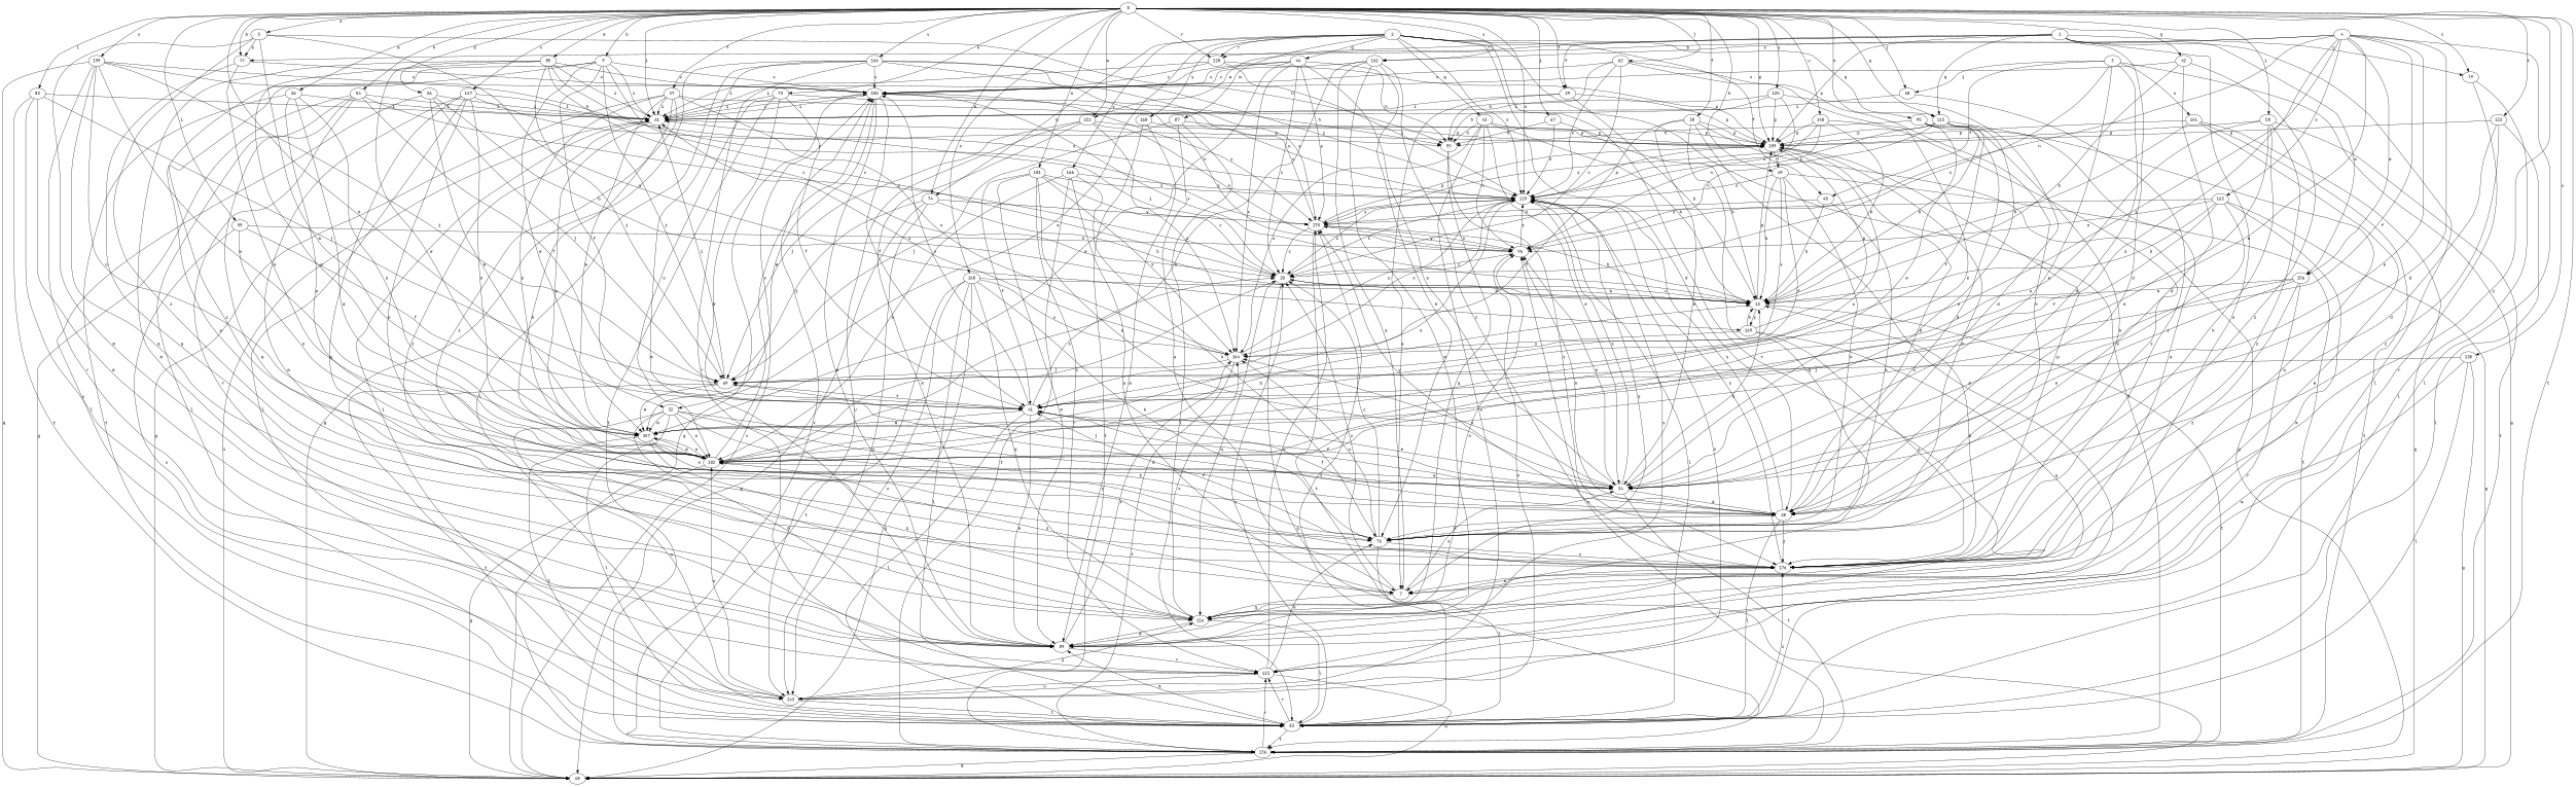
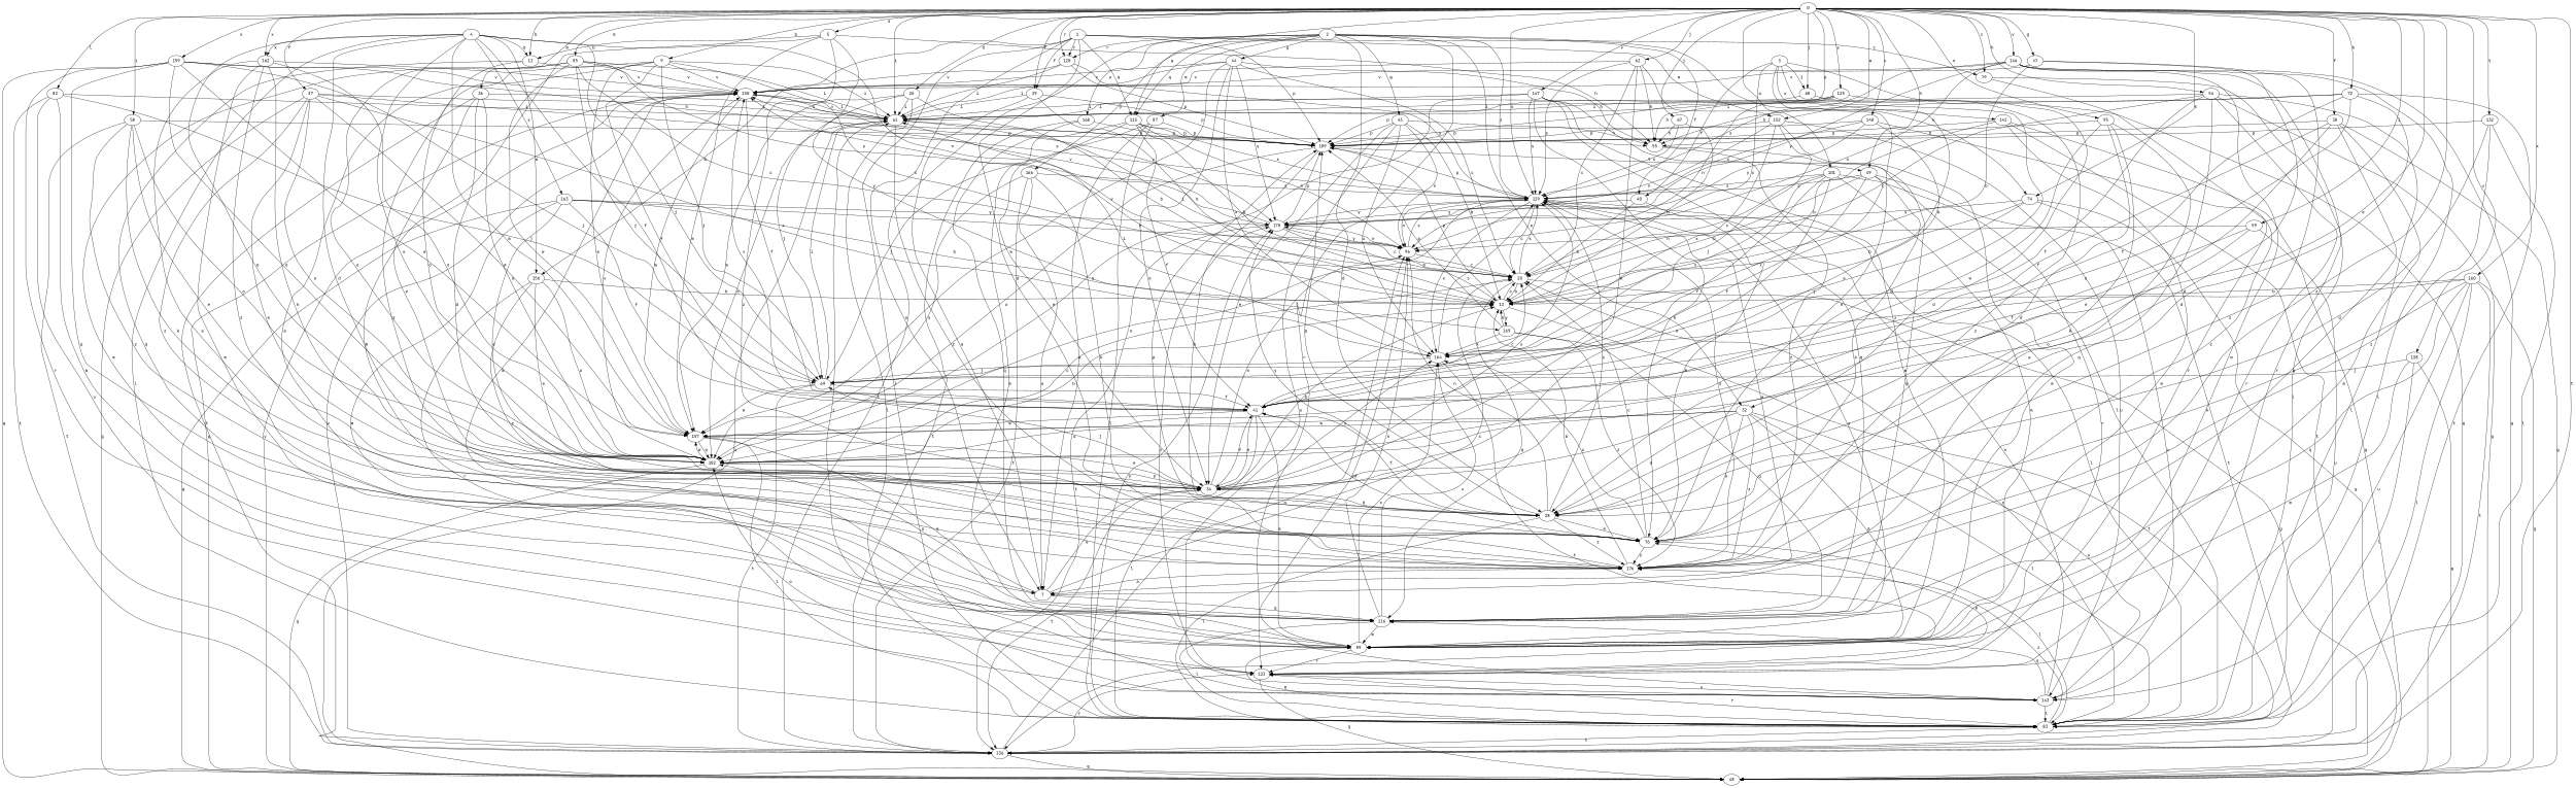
  strict digraph {
    fontname="JetBrains Mono"
    node [fontname="JetBrains Mono"]
    edge [fontname="JetBrains Mono"]
    0
    5
    9
    12
    19
    26
    32
    37
    38
    39
    42
    49
    54
    58
    59
    61
    62
    67
    68
    72
    74
    82
    85
    n24 [label=36]
    95
    101
    109
    115
    120
    125
    129
    132
    136
    138
    140
    146
    147
    152
    159
    160
    162
    176
    157
    55
    89
    169
    7
    20
    41
    69
    150
    102
    116
    83
    123
    13
    28
    76
    143
    48
    164
    34
    96
    170
    1
    156
    2
    40
    43
    44
    87
    166
    168
    3
    141
    4
    163
    0 -> 5 [label=a]
    0 -> 9 [label=b]
    0 -> 12 [label=b]
    0 -> 19 [label=c]
    0 -> 26 [label=d]
    0 -> 32 [label=e]
    0 -> 37 [label=f]
    0 -> 38 [label=f]
    0 -> 39 [label=f]
    0 -> 42 [label=g]
    0 -> 49 [label=h]
    0 -> 54 [label=h]
    0 -> 58 [label=i]
    0 -> 59 [label=i]
    0 -> 61 [label=i]
    0 -> 62 [label=j]
    0 -> 67 [label=j]
    0 -> 68 [label=j]
    0 -> 72 [label=k]
    0 -> 74 [label=k]
    0 -> 82 [label=l]
    0 -> 85 [label=m]
    0 -> n24 [label=m]
    0 -> 95 [label=n]
    0 -> 101 [label=o]
    0 -> 109 [label=p]
    0 -> 115 [label=q]
    0 -> 120 [label=r]
    0 -> 125 [label=s]
    0 -> 129 [label=s]
    0 -> 132 [label=t]
    0 -> 136 [label=t]
    0 -> 138 [label=u]
    0 -> 140 [label=u]
    0 -> 146 [label=v]
    0 -> 147 [label=v]
    0 -> 152 [label=w]
    0 -> 159 [label=x]
    0 -> 160 [label=x]
    0 -> 162 [label=x]
    0 -> 176 [label=z]
    5 -> 12 [label=b]
    5 -> 176 [label=z]
    5 -> 157 [label=w]
    5 -> 55 [label=h]
    5 -> 89 [label=m]
    5 -> 169 [label=y]
    9 -> 61 [label=i]
    9 -> 176 [label=z]
    9 -> 157 [label=w]
    9 -> 7 [label=a]
    9 -> 20 [label=c]
    9 -> 41 [label=f]
    9 -> 69 [label=j]
    9 -> 150 [label=v]
    12 -> 150 [label=v]
    12 -> 102 [label=o]
    12 -> 116 [label=q]
    19 -> 83 [label=l]
    19 -> 123 [label=r]
    26 -> 61 [label=i]
    26 -> 157 [label=w]
    26 -> 69 [label=j]
    26 -> 83 [label=l]
    26 -> 13 [label=b]
    32 -> 176 [label=z]
    32 -> 157 [label=w]
    32 -> 89 [label=m]
    32 -> 102 [label=o]
    32 -> 83 [label=l]
    32 -> 28 [label=d]
    32 -> 76 [label=k]
    32 -> 143 [label=u]
    37 -> 61 [label=i]
    37 -> 129 [label=s]
    37 -> 176 [label=z]
    37 -> 157 [label=w]
    37 -> 102 [label=o]
    37 -> 76 [label=k]
    37 -> 48 [label=g]
    37 -> 164 [label=x]
    38 -> 109 [label=p]
    38 -> 89 [label=m]
    38 -> 41 [label=f]
    38 -> 116 [label=q]
    38 -> 48 [label=g]
    38 -> 34 [label=e]
    39 -> 61 [label=i]
    39 -> 109 [label=p]
    39 -> 7 [label=a]
    39 -> 13 [label=b]
    42 -> 176 [label=z]
    42 -> 150 [label=v]
    42 -> 13 [label=b]
    42 -> 28 [label=d]
    49 -> 129 [label=s]
    49 -> 136 [label=t]
    49 -> 41 [label=f]
    49 -> 13 [label=b]
    49 -> 76 [label=k]
    49 -> 164 [label=x]
    54 -> 61 [label=i]
    54 -> 20 [label=c]
    54 -> 41 [label=f]
    54 -> 116 [label=q]
    54 -> 83 [label=l]
    54 -> 123 [label=r]
    54 -> 48 [label=g]
    58 -> 109 [label=p]
    58 -> 136 [label=t]
    58 -> 176 [label=z]
    58 -> 102 [label=o]
    58 -> 76 [label=k]
    58 -> 34 [label=e]
    59 -> 41 [label=f]
    59 -> 102 [label=o]
    59 -> 143 [label=u]
    59 -> 96 [label=n]
    61 -> 109 [label=p]
    61 -> 176 [label=z]
    61 -> 150 [label=v]
    61 -> 102 [label=o]
    62 -> 129 [label=s]
    62 -> 55 [label=h]
    62 -> 20 [label=c]
    62 -> 150 [label=v]
    62 -> 76 [label=k]
    62 -> 34 [label=e]
    67 -> 129 [label=s]
    67 -> 55 [label=h]
    67 -> 13 [label=b]
    68 -> 61 [label=i]
    68 -> 176 [label=z]
    72 -> 61 [label=i]
    72 -> 136 [label=t]
    72 -> 55 [label=h]
    72 -> 41 [label=f]
    72 -> 102 [label=o]
    72 -> 28 [label=d]
    74 -> 69 [label=j]
    74 -> 13 [label=b]
    74 -> 143 [label=u]
    74 -> 48 [label=g]
    74 -> 170 [label=y]
    82 -> 61 [label=i]
    82 -> 136 [label=t]
    82 -> 89 [label=m]
    82 -> 69 [label=j]
    82 -> 143 [label=u]
    85 -> 61 [label=i]
    85 -> 157 [label=w]
    85 -> 89 [label=m]
    85 -> 20 [label=c]
    85 -> 69 [label=j]
    85 -> 150 [label=v]
    85 -> 102 [label=o]
    85 -> 170 [label=y]
    n24 -> 61 [label=i]
    n24 -> 136 [label=t]
    n24 -> 102 [label=o]
    n24 -> 28 [label=d]
    n24 -> 34 [label=e]
    95 -> 157 [label=w]
    95 -> 55 [label=h]
    95 -> 7 [label=a]
    95 -> 28 [label=d]
    95 -> 76 [label=k]
    101 -> 129 [label=s]
    101 -> 89 [label=m]
    101 -> 20 [label=c]
    101 -> 41 [label=f]
    101 -> 123 [label=r]
    101 -> 164 [label=x]
    101 -> 34 [label=e]
    109 -> 49 [label=t]
    109 -> 102 [label=o]
    109 -> 76 [label=k]
    115 -> 109 [label=p]
    115 -> 129 [label=s]
    115 -> 41 [label=f]
    115 -> 116 [label=q]
    115 -> 13 [label=b]
    115 -> 34 [label=e]
    115 -> 96 [label=n]
    120 -> 61 [label=i]
    120 -> 109 [label=p]
    120 -> 129 [label=s]
    120 -> 150 [label=v]
    125 -> 61 [label=i]
    125 -> 109 [label=p]
    125 -> 55 [label=h]
    125 -> 28 [label=d]
    125 -> 96 [label=n]
    129 -> 109 [label=p]
    129 -> 7 [label=a]
    129 -> 20 [label=c]
    129 -> 102 [label=o]
    129 -> 83 [label=l]
    129 -> 164 [label=x]
+   129 -> 96 [label=n]
    129 -> 170 [label=y]
    132 -> 109 [label=p]
    132 -> 176 [label=z]
    132 -> 83 [label=l]
    132 -> 28 [label=d]
    136 -> 150 [label=v]
    136 -> 123 [label=r]
    136 -> 48 [label=g]
    136 -> 96 [label=n]
    138 -> 89 [label=m]
    138 -> 69 [label=j]
    138 -> 83 [label=l]
    138 -> 48 [label=g]
    140 -> 109 [label=p]
    140 -> 129 [label=s]
    140 -> 176 [label=z]
    140 -> 13 [label=b]
    140 -> 170 [label=y]
    146 -> 129 [label=s]
    146 -> 89 [label=m]
    146 -> 150 [label=v]
    146 -> 83 [label=l]
    146 -> 123 [label=r]
    146 -> 48 [label=g]
    146 -> 96 [label=n]
    146 -> 170 [label=y]
    147 -> 61 [label=i]
    147 -> 129 [label=s]
    147 -> 89 [label=m]
    147 -> 102 [label=o]
    147 -> 116 [label=q]
    147 -> 83 [label=l]
    147 -> 76 [label=k]
    152 -> 109 [label=p]
    152 -> 89 [label=m]
    152 -> 69 [label=j]
    152 -> 143 [label=u]
    152 -> 164 [label=x]
    152 -> 96 [label=n]
    159 -> 157 [label=w]
    159 -> 55 [label=h]
    159 -> 69 [label=j]
    159 -> 150 [label=v]
    159 -> 102 [label=o]
    159 -> 116 [label=q]
    159 -> 123 [label=r]
    159 -> 48 [label=g]
    160 -> 136 [label=t]
    160 -> 116 [label=q]
    160 -> 83 [label=l]
    160 -> 13 [label=b]
    160 -> 76 [label=k]
    160 -> 143 [label=u]
    160 -> 48 [label=g]
    160 -> 164 [label=x]
    162 -> 176 [label=z]
    162 -> 89 [label=m]
    162 -> 7 [label=a]
    162 -> 150 [label=v]
    162 -> 102 [label=o]
    162 -> 76 [label=k]
    176 -> 109 [label=p]
    176 -> 129 [label=s]
    176 -> 7 [label=a]
    176 -> 13 [label=b]
    157 -> 102 [label=o]
    157 -> 116 [label=q]
    157 -> 83 [label=l]
    157 -> 34 [label=e]
    55 -> 176 [label=z]
    55 -> 116 [label=q]
    89 -> 129 [label=s]
    89 -> 123 [label=r]
    89 -> 164 [label=x]
    169 -> 109 [label=p]
    169 -> 176 [label=z]
    169 -> 116 [label=q]
    169 -> 13 [label=b]
    169 -> 164 [label=x]
    7 -> 20 [label=c]
    7 -> 102 [label=o]
    7 -> 116 [label=q]
    7 -> 34 [label=e]
    20 -> 61 [label=i]
    20 -> 129 [label=s]
    20 -> 116 [label=q]
    20 -> 13 [label=b]
    20 -> 48 [label=g]
    41 -> 157 [label=w]
    41 -> 89 [label=m]
    41 -> 20 [label=c]
    41 -> 150 [label=v]
    41 -> 83 [label=l]
    41 -> 34 [label=e]
    69 -> 61 [label=i]
    69 -> 136 [label=t]
    69 -> 157 [label=w]
    69 -> 41 [label=f]
    150 -> 61 [label=i]
    150 -> 157 [label=w]
    150 -> 89 [label=m]
    150 -> 41 [label=f]
    150 -> 48 [label=g]
    150 -> 170 [label=y]
    102 -> 157 [label=w]
    102 -> 20 [label=c]
    102 -> 150 [label=v]
    102 -> 13 [label=b]
    102 -> 48 [label=g]
    102 -> 34 [label=e]
    116 -> 89 [label=m]
    116 -> 83 [label=l]
    116 -> 164 [label=x]
    116 -> 96 [label=n]
    83 -> 136 [label=t]
    83 -> 176 [label=z]
    83 -> 89 [label=m]
    83 -> 20 [label=c]
    83 -> 123 [label=r]
    83 -> 170 [label=y]
    123 -> 76 [label=k]
    123 -> 143 [label=u]
    123 -> 48 [label=g]
    123 -> 170 [label=y]
    13 -> 109 [label=p]
    13 -> 136 [label=t]
    13 -> 169 [label=y]
    13 -> 20 [label=c]
    13 -> 150 [label=v]
    28 -> 109 [label=p]
    28 -> 129 [label=s]
    28 -> 176 [label=z]
    28 -> 41 [label=f]
    28 -> 83 [label=l]
    28 -> 76 [label=k]
    28 -> 96 [label=n]
    28 -> 170 [label=y]
    76 -> 176 [label=z]
    76 -> 20 [label=c]
    76 -> 41 [label=f]
    76 -> 83 [label=l]
    76 -> 164 [label=x]
    143 -> 61 [label=i]
    143 -> 129 [label=s]
    143 -> 102 [label=o]
    143 -> 116 [label=q]
    143 -> 83 [label=l]
    143 -> 96 [label=n]
    48 -> 61 [label=i]
    48 -> 150 [label=v]
    164 -> 61 [label=i]
    164 -> 129 [label=s]
    164 -> 136 [label=t]
    164 -> 69 [label=j]
    34 -> 129 [label=s]
    34 -> 136 [label=t]
    34 -> 41 [label=f]
    34 -> 69 [label=j]
    34 -> 13 [label=b]
    34 -> 28 [label=d]
    34 -> 164 [label=x]
    34 -> 96 [label=n]
    96 -> 129 [label=s]
    96 -> 20 [label=c]
    96 -> 170 [label=y]
    170 -> 109 [label=p]
    170 -> 136 [label=t]
    170 -> 20 [label=c]
    170 -> 150 [label=v]
    170 -> 13 [label=b]
    170 -> 96 [label=n]
    1 -> 19 [label=c]
    1 -> 39 [label=f]
    1 -> 109 [label=p]
    1 -> 115 [label=q]
    1 -> 120 [label=r]
    1 -> 152 [label=w]
    1 -> 7 [label=a]
    1 -> 83 [label=l]
    1 -> 28 [label=d]
    1 -> 156 [label=w]
    156 -> 176 [label=z]
    156 -> 102 [label=o]
    156 -> 123 [label=r]
    156 -> 13 [label=b]
    156 -> 34 [label=e]
    2 -> 32 [label=e]
    2 -> 74 [label=k]
    2 -> 115 [label=q]
    2 -> 120 [label=r]
    2 -> 129 [label=s]
    2 -> 136 [label=t]
    2 -> 123 [label=r]
    2 -> 28 [label=d]
    2 -> 40 [label=f]
    2 -> 43 [label=g]
    2 -> 44 [label=g]
    2 -> 87 [label=m]
    2 -> 166 [label=y]
    2 -> 168 [label=y]
    40 -> 13 [label=b]
    40 -> 76 [label=k]
    40 -> 170 [label=y]
    43 -> 109 [label=p]
    43 -> 55 [label=h]
    43 -> 13 [label=b]
    43 -> 143 [label=u]
    43 -> 164 [label=x]
    43 -> 34 [label=e]
    43 -> 96 [label=n]
    44 -> 61 [label=i]
    44 -> 157 [label=w]
    44 -> 55 [label=h]
    44 -> 20 [label=c]
    44 -> 150 [label=v]
    44 -> 164 [label=x]
    44 -> 34 [label=e]
    44 -> 170 [label=y]
    87 -> 109 [label=p]
    87 -> 7 [label=a]
    87 -> 69 [label=j]
    87 -> 83 [label=l]
    166 -> 129 [label=s]
    166 -> 136 [label=t]
    166 -> 7 [label=a]
    166 -> 102 [label=o]
    166 -> 76 [label=k]
    168 -> 109 [label=p]
    168 -> 136 [label=t]
    168 -> 89 [label=m]
    3 -> 68 [label=j]
    3 -> 20 [label=c]
    3 -> 28 [label=d]
    3 -> 48 [label=g]
    3 -> 34 [label=e]
    3 -> 40 [label=f]
    3 -> 141 [label=u]
    141 -> 109 [label=p]
    141 -> 136 [label=t]
    141 -> 89 [label=m]
    141 -> 13 [label=b]
    141 -> 48 [label=g]
    4 -> 12 [label=b]
    4 -> 162 [label=x]
    4 -> 157 [label=w]
    4 -> 41 [label=f]
    4 -> 69 [label=j]
    4 -> 102 [label=o]
    4 -> 83 [label=l]
    4 -> 28 [label=d]
    4 -> 34 [label=e]
    4 -> 96 [label=n]
    4 -> 156 [label=w]
    4 -> 163 [label=x]
    163 -> 89 [label=m]
    163 -> 41 [label=f]
    163 -> 13 [label=b]
    163 -> 48 [label=g]
    163 -> 34 [label=e]
    163 -> 96 [label=n]
    163 -> 170 [label=y]
  }
